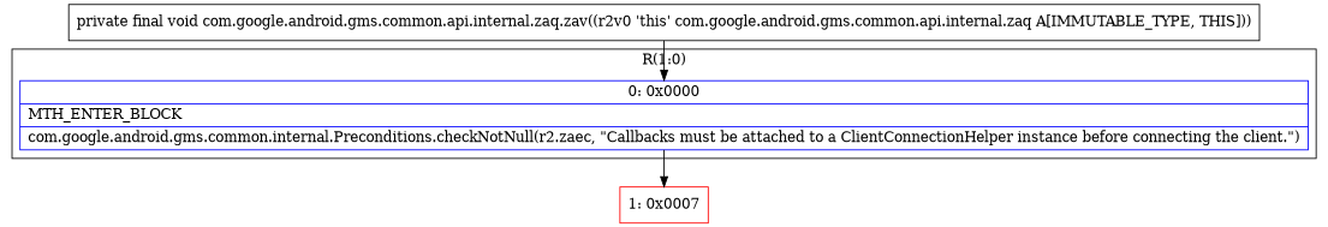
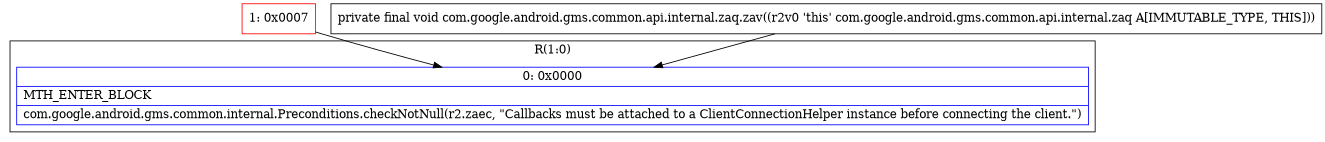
  digraph {
    node [shape=record]
    n1 [color=blue label="{0\:\ 0x0000|MTH_ENTER_BLOCK\l|com.google.android.gms.common.internal.Preconditions.checkNotNull(r2.zaec, \"Callbacks must be attached to a ClientConnectionHelper instance before connecting the client.\")\l}"]
    n2 [color=red label="{1\:\ 0x0007}"]
    n3 [label="{private final void com.google.android.gms.common.api.internal.zaq.zav((r2v0 'this' com.google.android.gms.common.api.internal.zaq A[IMMUTABLE_TYPE, THIS])) }"]
    subgraph cluster_1 {
      label="R(1:0)"
      n1
    }
-   n1 -> n2
+   n2 -> n1
    n3 -> n1
  }
